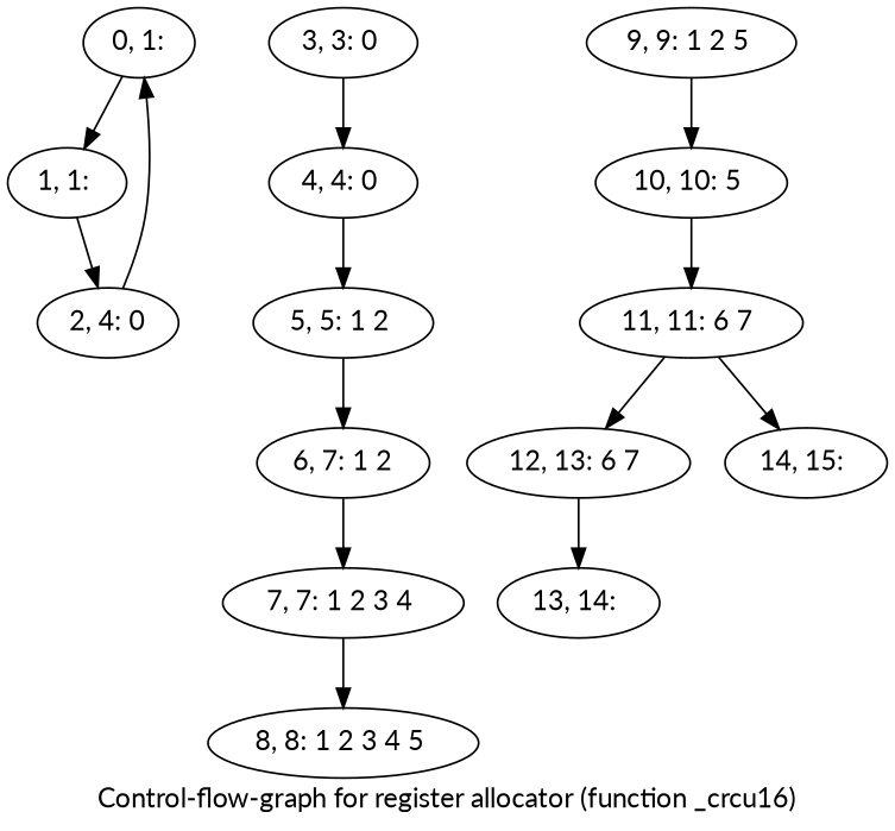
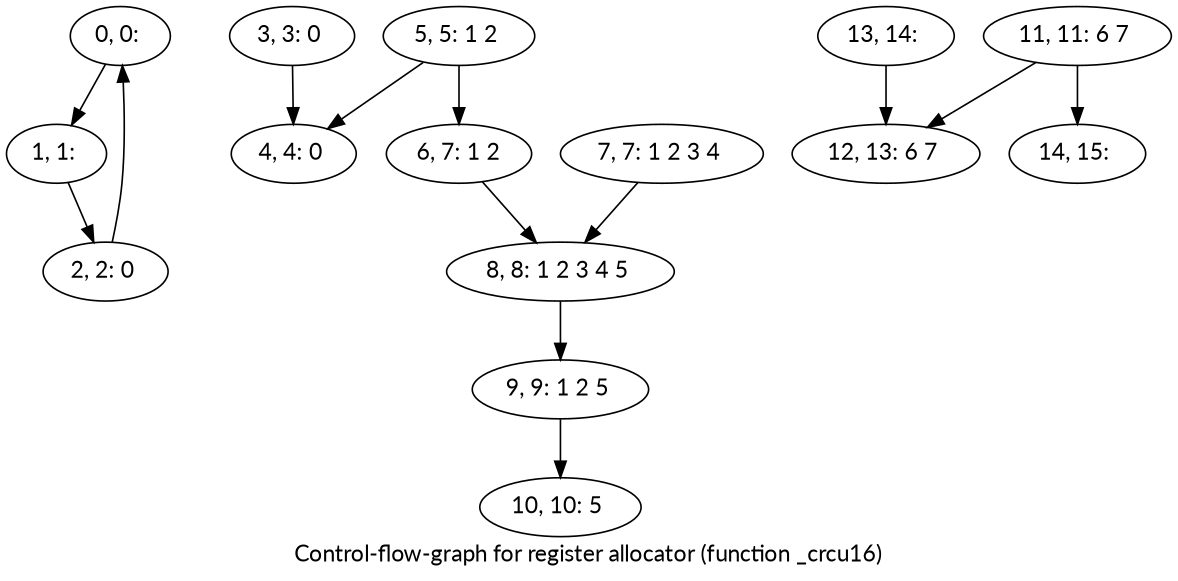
  digraph {
    fontname=Lato
    label="Control-flow-graph for register allocator (function _crcu16)"
    node [fontname=Lato]
    edge [fontname=Lato]
-   n1 [label="0, 1:"]
+   n1 [label="0, 0: "]
    n2 [label="1, 1: "]
-   n3 [label="2, 4: 0"]
+   n3 [label="2, 2: 0 "]
    n4 [label="3, 3: 0 "]
    n5 [label="4, 4: 0 "]
    n6 [label="5, 5: 1 2 "]
    n7 [label="6, 7: 1 2"]
    n8 [label="7, 7: 1 2 3 4 "]
    n9 [label="8, 8: 1 2 3 4 5 "]
    n10 [label="9, 9: 1 2 5 "]
    n11 [label="10, 10: 5 "]
    n12 [label="11, 11: 6 7 "]
    n13 [label="12, 13: 6 7 "]
    n14 [label="14, 15: "]
    n15 [label="13, 14: "]
    n1 -> n2
    n2 -> n3
    n3 -> n1
    n4 -> n5
-   n5 -> n6
+   n6 -> n5
    n6 -> n7
-   n7 -> n8
+   n7 -> n9
    n8 -> n9
+   n9 -> n10
    n10 -> n11
-   n11 -> n12
    n12 -> n13
    n12 -> n14
-   n13 -> n15
+   n15 -> n13
  }
